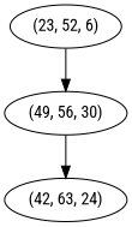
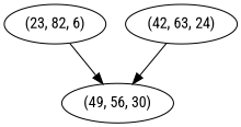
  digraph {
    fontname="Roboto Condensed"
    node [fontname="Roboto Condensed"]
    edge [fontname="Roboto Condensed"]
-   "(23, 82, 6)" [label="(23, 52, 6)"]
+   "(23, 82, 6)"
    "(49, 56, 30)"
    "(42, 63, 24)"
    "(23, 82, 6)" -> "(49, 56, 30)"
-   "(49, 56, 30)" -> "(42, 63, 24)"
+   "(42, 63, 24)" -> "(49, 56, 30)"
  }
